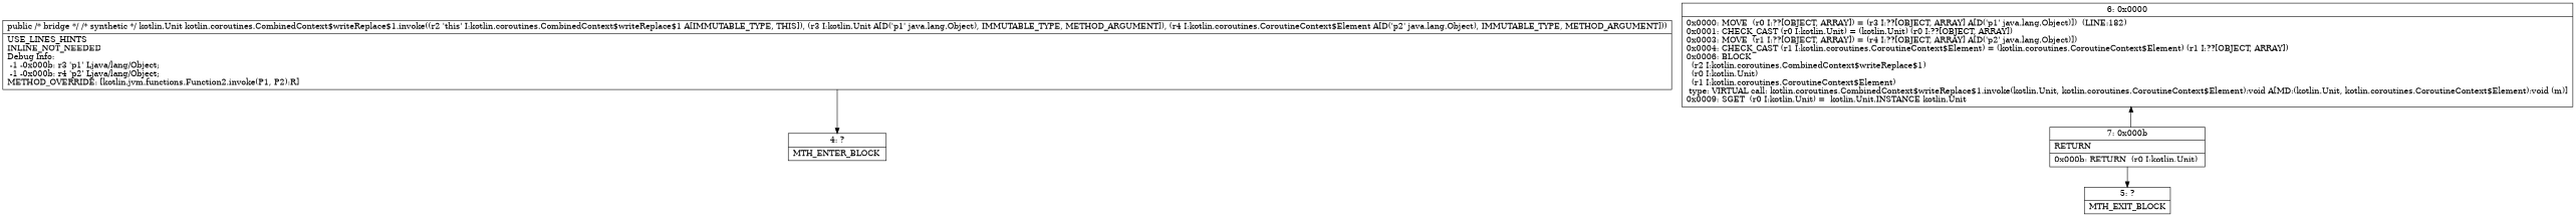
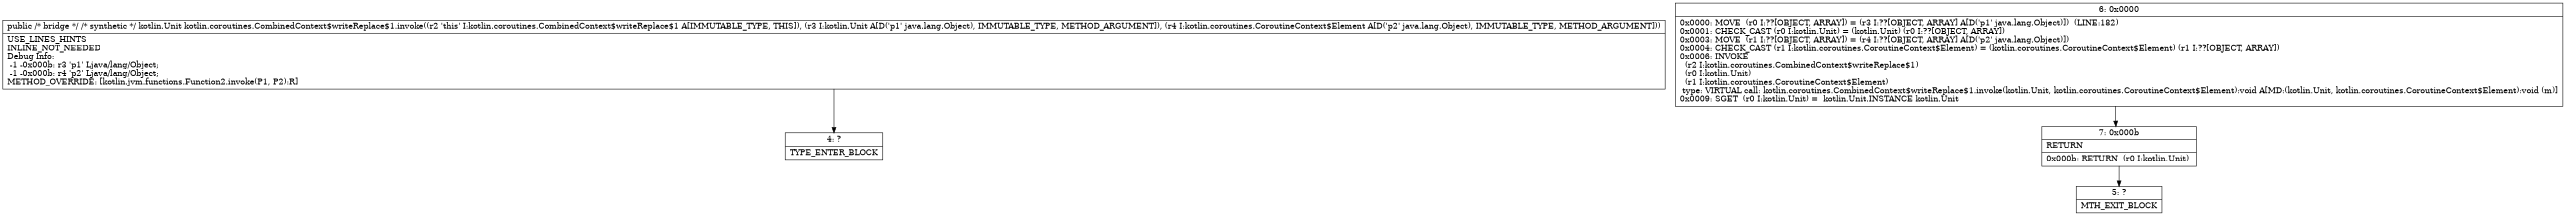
  digraph {
    node [shape=record]
-   n1 [label="{4\:\ ?|MTH_ENTER_BLOCK\l}"]
-   n2 [label="{6\:\ 0x0000|0x0000: MOVE  (r0 I:??[OBJECT, ARRAY]) = (r3 I:??[OBJECT, ARRAY] A[D('p1' java.lang.Object)])  (LINE:182)\l0x0001: CHECK_CAST (r0 I:kotlin.Unit) = (kotlin.Unit) (r0 I:??[OBJECT, ARRAY]) \l0x0003: MOVE  (r1 I:??[OBJECT, ARRAY]) = (r4 I:??[OBJECT, ARRAY] A[D('p2' java.lang.Object)]) \l0x0004: CHECK_CAST (r1 I:kotlin.coroutines.CoroutineContext$Element) = (kotlin.coroutines.CoroutineContext$Element) (r1 I:??[OBJECT, ARRAY]) \l0x0006: BLOCK  \l  (r2 I:kotlin.coroutines.CombinedContext$writeReplace$1)\l  (r0 I:kotlin.Unit)\l  (r1 I:kotlin.coroutines.CoroutineContext$Element)\l type: VIRTUAL call: kotlin.coroutines.CombinedContext$writeReplace$1.invoke(kotlin.Unit, kotlin.coroutines.CoroutineContext$Element):void A[MD:(kotlin.Unit, kotlin.coroutines.CoroutineContext$Element):void (m)]\l0x0009: SGET  (r0 I:kotlin.Unit) =  kotlin.Unit.INSTANCE kotlin.Unit \l}"]
+   n1 [label="{4\:\ ?|TYPE_ENTER_BLOCK\l}"]
+   n2 [label="{6\:\ 0x0000|0x0000: MOVE  (r0 I:??[OBJECT, ARRAY]) = (r3 I:??[OBJECT, ARRAY] A[D('p1' java.lang.Object)])  (LINE:182)\l0x0001: CHECK_CAST (r0 I:kotlin.Unit) = (kotlin.Unit) (r0 I:??[OBJECT, ARRAY]) \l0x0003: MOVE  (r1 I:??[OBJECT, ARRAY]) = (r4 I:??[OBJECT, ARRAY] A[D('p2' java.lang.Object)]) \l0x0004: CHECK_CAST (r1 I:kotlin.coroutines.CoroutineContext$Element) = (kotlin.coroutines.CoroutineContext$Element) (r1 I:??[OBJECT, ARRAY]) \l0x0006: INVOKE  \l  (r2 I:kotlin.coroutines.CombinedContext$writeReplace$1)\l  (r0 I:kotlin.Unit)\l  (r1 I:kotlin.coroutines.CoroutineContext$Element)\l type: VIRTUAL call: kotlin.coroutines.CombinedContext$writeReplace$1.invoke(kotlin.Unit, kotlin.coroutines.CoroutineContext$Element):void A[MD:(kotlin.Unit, kotlin.coroutines.CoroutineContext$Element):void (m)]\l0x0009: SGET  (r0 I:kotlin.Unit) =  kotlin.Unit.INSTANCE kotlin.Unit \l}"]
    n3 [label="{7\:\ 0x000b|RETURN\l|0x000b: RETURN  (r0 I:kotlin.Unit) \l}"]
    n4 [label="{5\:\ ?|MTH_EXIT_BLOCK\l}"]
    n5 [label="{public \/* bridge *\/ \/* synthetic *\/ kotlin.Unit kotlin.coroutines.CombinedContext$writeReplace$1.invoke((r2 'this' I:kotlin.coroutines.CombinedContext$writeReplace$1 A[IMMUTABLE_TYPE, THIS]), (r3 I:kotlin.Unit A[D('p1' java.lang.Object), IMMUTABLE_TYPE, METHOD_ARGUMENT]), (r4 I:kotlin.coroutines.CoroutineContext$Element A[D('p2' java.lang.Object), IMMUTABLE_TYPE, METHOD_ARGUMENT]))  | USE_LINES_HINTS\lINLINE_NOT_NEEDED\lDebug Info:\l  \-1 \-0x000b: r3 'p1' Ljava\/lang\/Object;\l  \-1 \-0x000b: r4 'p2' Ljava\/lang\/Object;\lMETHOD_OVERRIDE: [kotlin.jvm.functions.Function2.invoke(P1, P2):R]\l}"]
-   n3 -> n2
+   n2 -> n3
    n3 -> n4
    n5 -> n1
  }
